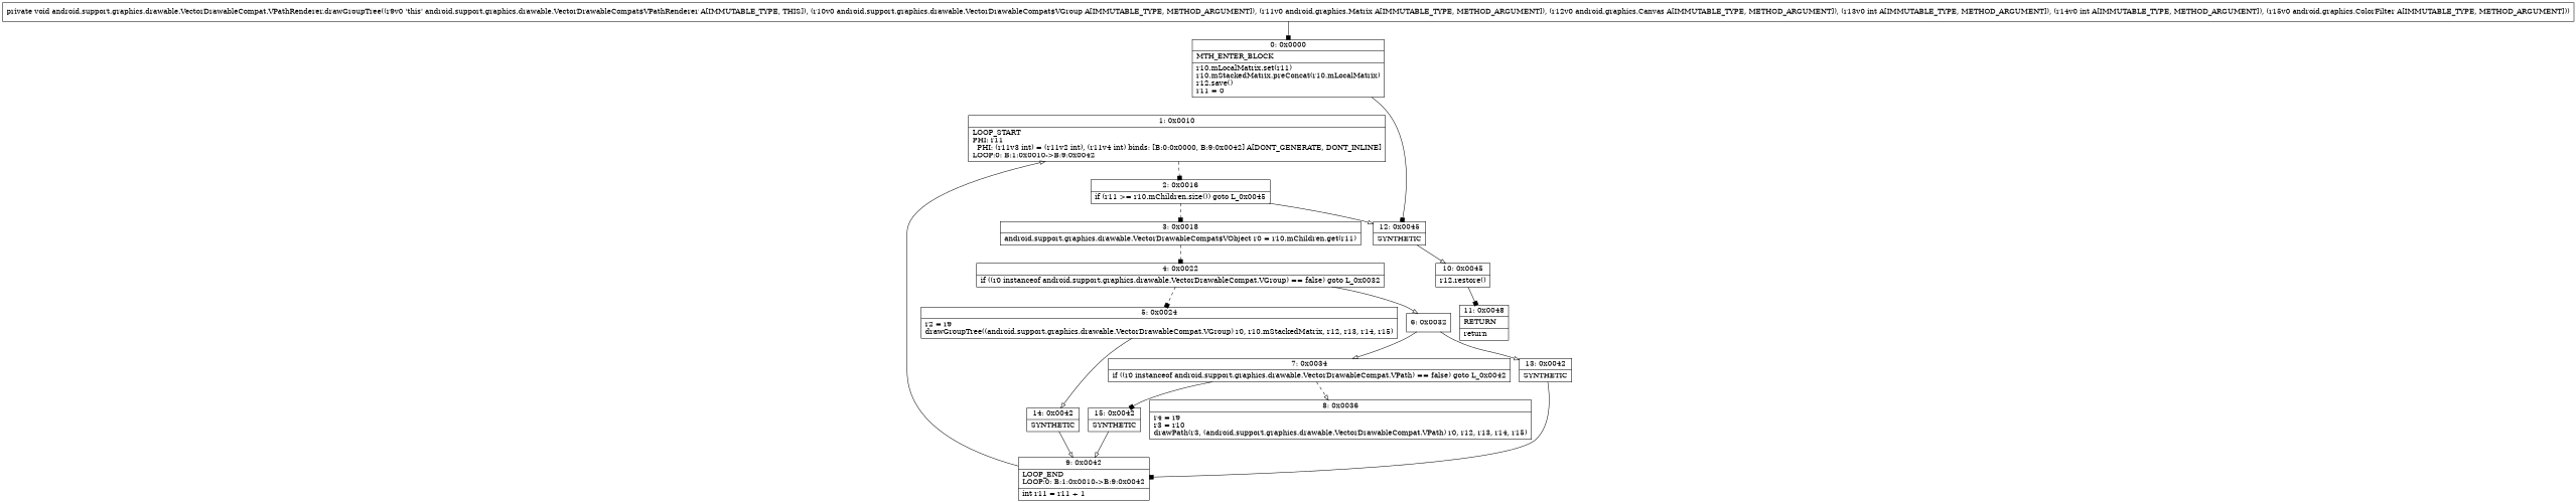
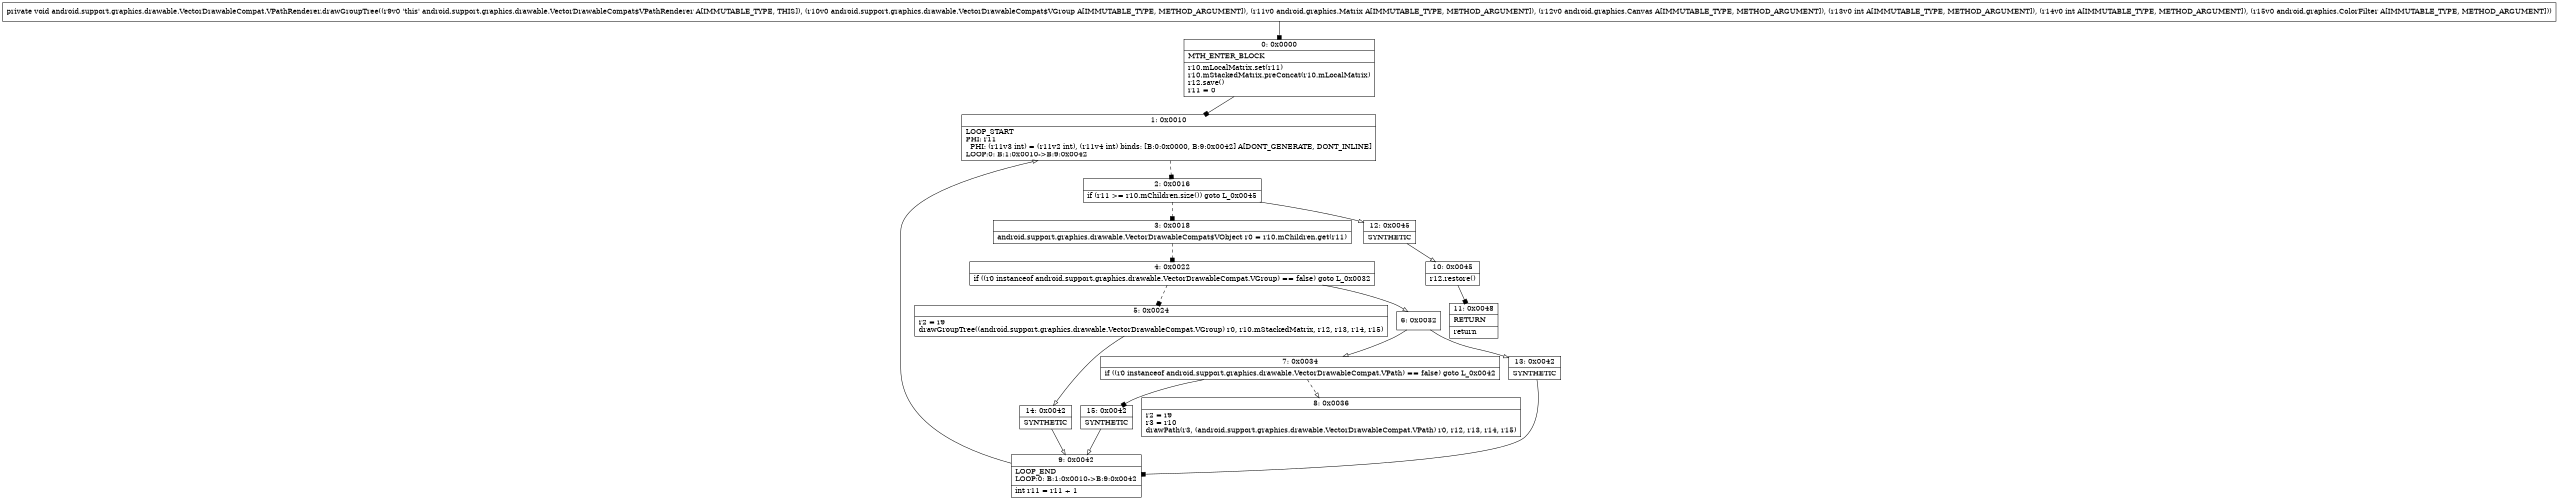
  digraph {
    node [shape=record]
    edge [arrowhead=onormal]
    n1 [label="{0\:\ 0x0000|MTH_ENTER_BLOCK\l|r10.mLocalMatrix.set(r11)\lr10.mStackedMatrix.preConcat(r10.mLocalMatrix)\lr12.save()\lr11 = 0\l}"]
    n2 [label="{1\:\ 0x0010|LOOP_START\lPHI: r11 \l  PHI: (r11v3 int) = (r11v2 int), (r11v4 int) binds: [B:0:0x0000, B:9:0x0042] A[DONT_GENERATE, DONT_INLINE]\lLOOP:0: B:1:0x0010\-\>B:9:0x0042\l}"]
    n3 [label="{2\:\ 0x0016|if (r11 \>= r10.mChildren.size()) goto L_0x0045\l}"]
    n4 [label="{3\:\ 0x0018|android.support.graphics.drawable.VectorDrawableCompat$VObject r0 = r10.mChildren.get(r11)\l}"]
    n5 [label="{12\:\ 0x0045|SYNTHETIC\l}"]
    n6 [label="{4\:\ 0x0022|if ((r0 instanceof android.support.graphics.drawable.VectorDrawableCompat.VGroup) == false) goto L_0x0032\l}"]
    n7 [label="{10\:\ 0x0045|r12.restore()\l}"]
    n8 [label="{5\:\ 0x0024|r2 = r9\ldrawGroupTree((android.support.graphics.drawable.VectorDrawableCompat.VGroup) r0, r10.mStackedMatrix, r12, r13, r14, r15)\l}"]
    n9 [label="{6\:\ 0x0032}"]
    n10 [label="{14\:\ 0x0042|SYNTHETIC\l}"]
    n11 [label="{7\:\ 0x0034|if ((r0 instanceof android.support.graphics.drawable.VectorDrawableCompat.VPath) == false) goto L_0x0042\l}"]
    n12 [label="{13\:\ 0x0042|SYNTHETIC\l}"]
    n13 [label="{9\:\ 0x0042|LOOP_END\lLOOP:0: B:1:0x0010\-\>B:9:0x0042\l|int r11 = r11 + 1\l}"]
-   n14 [label="{8\:\ 0x0036|r4 = r9\lr3 = r10\ldrawPath(r3, (android.support.graphics.drawable.VectorDrawableCompat.VPath) r0, r12, r13, r14, r15)\l}"]
+   n14 [label="{8\:\ 0x0036|r2 = r9\lr3 = r10\ldrawPath(r3, (android.support.graphics.drawable.VectorDrawableCompat.VPath) r0, r12, r13, r14, r15)\l}"]
    n15 [label="{15\:\ 0x0042|SYNTHETIC\l}"]
    n16 [label="{11\:\ 0x0048|RETURN\l|return\l}"]
    n17 [label="{private void android.support.graphics.drawable.VectorDrawableCompat.VPathRenderer.drawGroupTree((r9v0 'this' android.support.graphics.drawable.VectorDrawableCompat$VPathRenderer A[IMMUTABLE_TYPE, THIS]), (r10v0 android.support.graphics.drawable.VectorDrawableCompat$VGroup A[IMMUTABLE_TYPE, METHOD_ARGUMENT]), (r11v0 android.graphics.Matrix A[IMMUTABLE_TYPE, METHOD_ARGUMENT]), (r12v0 android.graphics.Canvas A[IMMUTABLE_TYPE, METHOD_ARGUMENT]), (r13v0 int A[IMMUTABLE_TYPE, METHOD_ARGUMENT]), (r14v0 int A[IMMUTABLE_TYPE, METHOD_ARGUMENT]), (r15v0 android.graphics.ColorFilter A[IMMUTABLE_TYPE, METHOD_ARGUMENT])) }"]
-   n1 -> n5 [arrowhead=box]
+   n1 -> n2 [arrowhead=box]
    n2 -> n3 [arrowhead=box style=dashed]
    n3 -> n4 [arrowhead=box style=dashed]
    n3 -> n5
    n4 -> n6 [arrowhead=box style=dashed]
    n5 -> n7
    n6 -> n8 [arrowhead=box style=dashed]
    n6 -> n9
    n7 -> n16 [arrowhead=box]
    n8 -> n10
    n9 -> n11
    n9 -> n12
    n10 -> n13
    n11 -> n14 [style=dashed]
    n11 -> n15 [arrowhead=box]
    n12 -> n13 [arrowhead=box]
    n13 -> n2
    n15 -> n13
    n17 -> n1 [arrowhead=box]
  }
